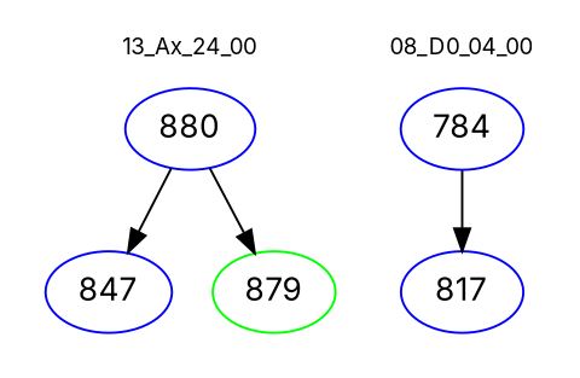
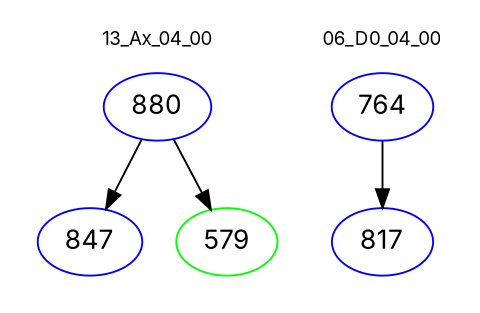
  digraph {
    fontname=Inter
    node [color=blue fontname=Inter]
    edge [color=black fontname=Inter]
    n1 [label=880]
    n2 [label=847]
-   n3 [color=green label=879]
-   n4 [label=784]
+   n3 [color=green label=579]
+   n4 [label=764]
    n5 [label=817]
    subgraph cluster_1 {
      color=white
      fontsize=10
-     label="13_Ax_24_00"
+     label="13_Ax_04_00"
      n1
      n2
      n3
    }
    subgraph cluster_2 {
      color=white
      fontsize=10
-     label="08_D0_04_00"
+     label="06_D0_04_00"
      n4
      n5
    }
    n1 -> n2
    n1 -> n3
    n4 -> n5
  }
